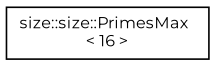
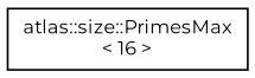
  digraph {
    rankdir=TB
    fontname=Montserrat
-   n1 [color=black fillcolor=white fontname=Montserrat fontsize=10 height=0.2 label="size::size::PrimesMax\l\< 16 \>" shape=record style=filled width=0.4]
+   n1 [color=black fillcolor=white fontname=Montserrat fontsize=10 height=0.2 label="atlas::size::PrimesMax\l\< 16 \>" shape=record style=filled width=0.4]
  }
